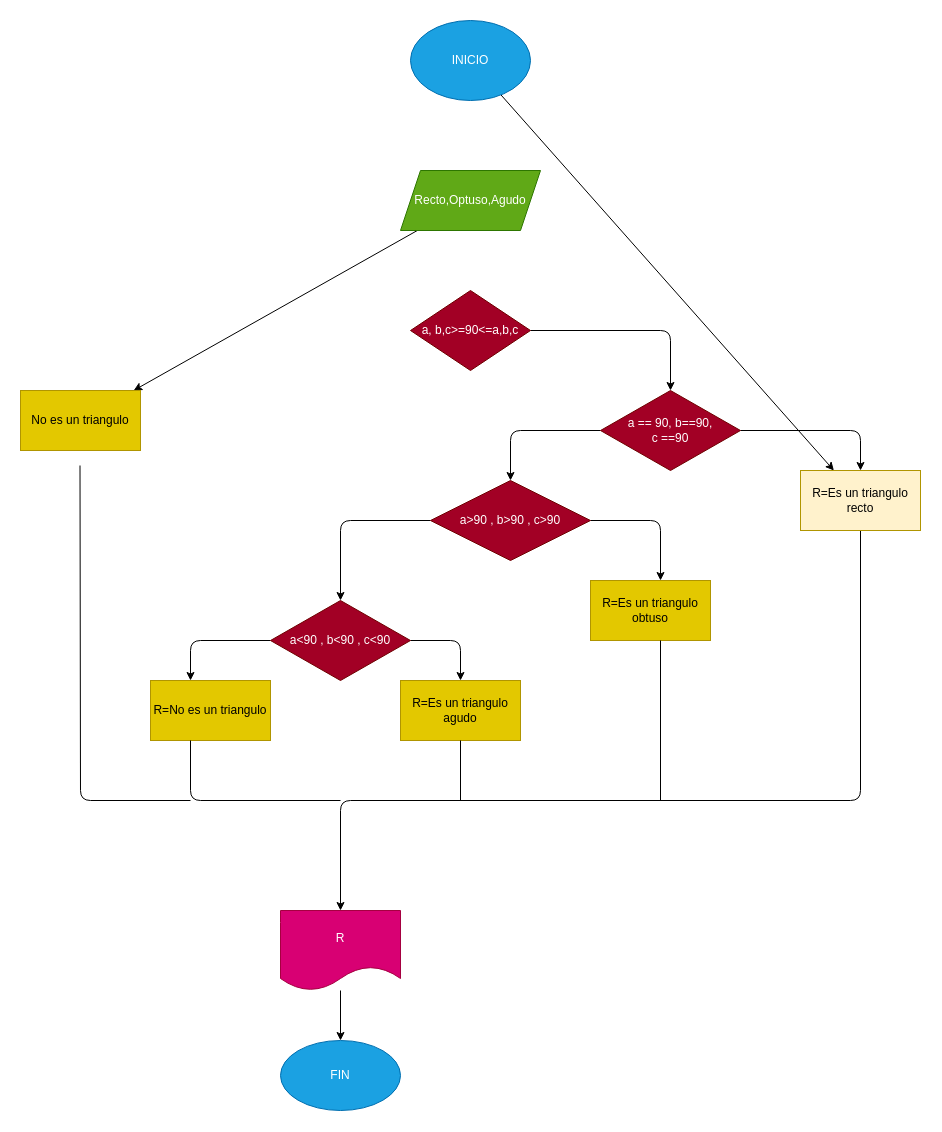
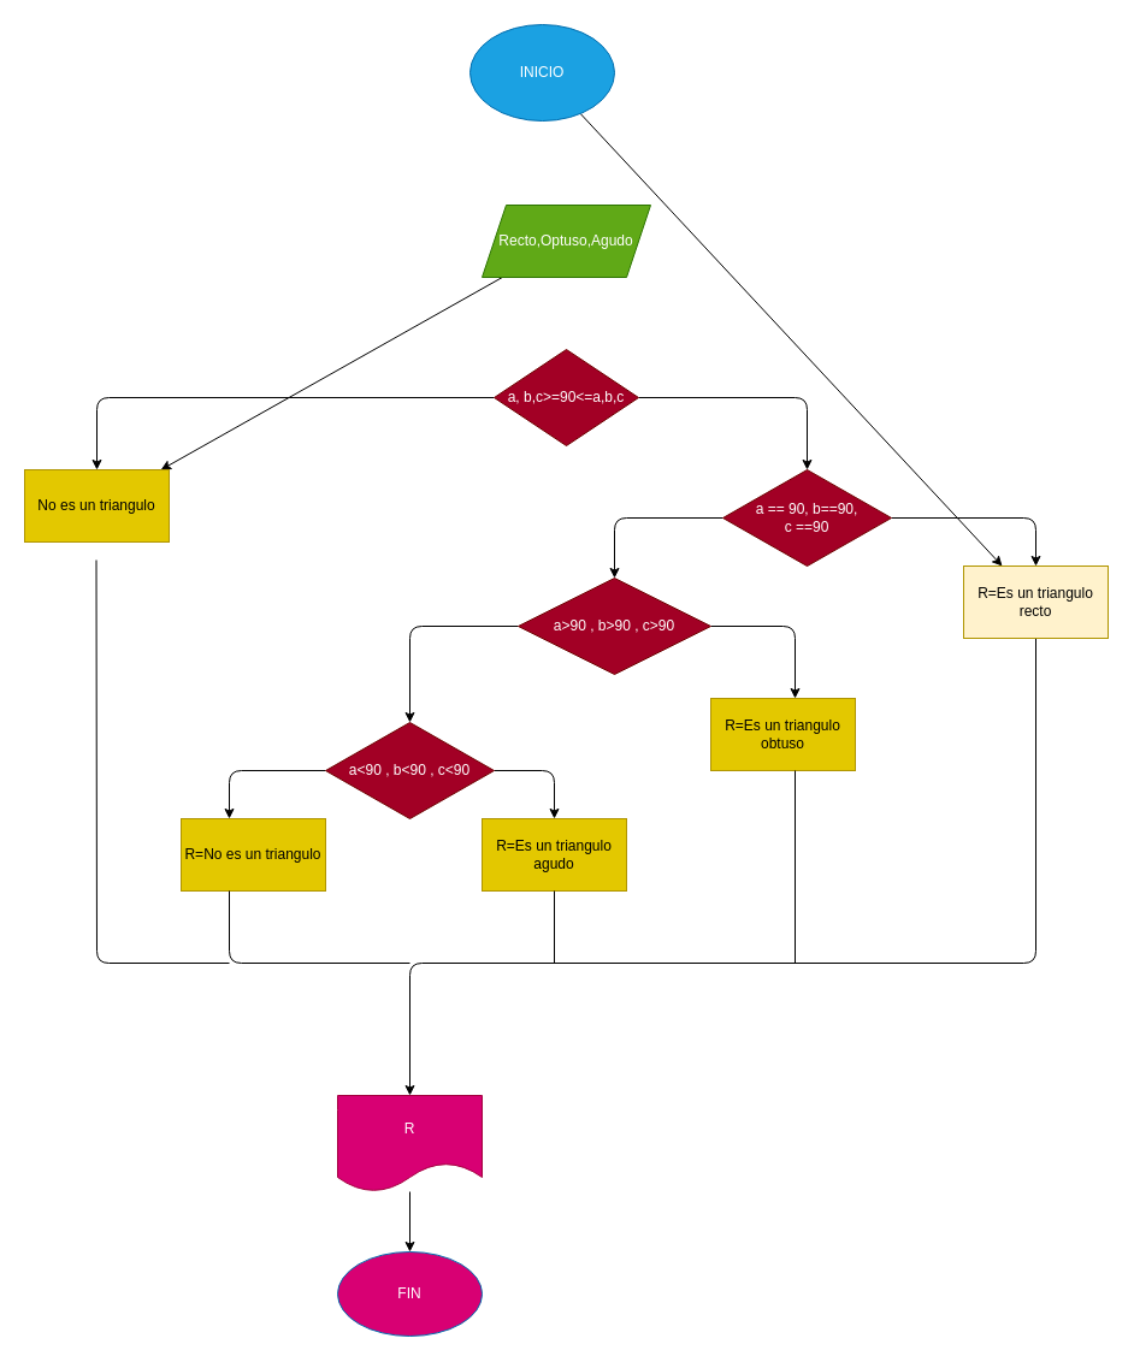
  <mxCell id="0" value="" />
  <mxCell id="1" parent="0" />
  <mxCell id="2" value="" style="edgeStyle=none;html=1;" parent="1" source="3" target="20" edge="1"><mxGeometry relative="1" as="geometry" /></mxCell>
- <mxCell id="3" value="INICIO" style="ellipse;whiteSpace=wrap;html=1;fillColor=#1ba1e2;fontColor=#ffffff;strokeColor=#006EAF;" parent="1" vertex="1"><mxGeometry x="410" y="20" width="120" height="80" as="geometry" /></mxCell>
+ <mxCell id="3" value="INICIO" style="ellipse;whiteSpace=wrap;html=1;fillColor=#1ba1e2;fontColor=#ffffff;strokeColor=#006EAF;" parent="1" vertex="1"><mxGeometry x="390" y="20" width="120" height="80" as="geometry" /></mxCell>
  <mxCell id="4" value="" style="edgeStyle=none;html=1;" edge="1" parent="1" source="5" target="26"><mxGeometry relative="1" as="geometry" /></mxCell>
  <mxCell id="5" value="Recto,Optuso,Agudo" style="shape=parallelogram;perimeter=parallelogramPerimeter;whiteSpace=wrap;html=1;fixedSize=1;fillColor=#60a917;fontColor=#ffffff;strokeColor=#2D7600;" parent="1" vertex="1"><mxGeometry x="400" y="170" width="140" height="60" as="geometry" /></mxCell>
  <mxCell id="6" style="edgeStyle=none;html=1;" edge="1" parent="1" source="8"><mxGeometry relative="1" as="geometry"><mxPoint x="670" y="390" as="targetPoint" /><Array as="points"><mxPoint x="670" y="330" /></Array></mxGeometry></mxCell>
+ <mxCell id="7" style="edgeStyle=none;html=1;" edge="1" parent="1" source="8" target="26"><mxGeometry relative="1" as="geometry"><mxPoint x="80" y="400" as="targetPoint" /><Array as="points"><mxPoint x="80" y="330" /></Array></mxGeometry></mxCell>
  <mxCell id="8" value="a, b,c&amp;gt;=90&amp;lt;=a,b,c" style="rhombus;whiteSpace=wrap;html=1;fillColor=#a20025;fontColor=#ffffff;strokeColor=#6F0000;" parent="1" vertex="1"><mxGeometry x="410" y="290" width="120" height="80" as="geometry" /></mxCell>
  <mxCell id="9" style="edgeStyle=none;html=1;" edge="1" parent="1" source="12" target="15"><mxGeometry relative="1" as="geometry"><mxPoint x="510" y="490" as="targetPoint" /><Array as="points"><mxPoint x="510" y="430" /></Array></mxGeometry></mxCell>
  <mxCell id="10" style="edgeStyle=none;html=1;exitX=1;exitY=0.5;exitDx=0;exitDy=0;" edge="1" parent="1" source="12"><mxGeometry relative="1" as="geometry"><mxPoint x="740" y="430" as="targetPoint" /></mxGeometry></mxCell>
  <mxCell id="11" style="edgeStyle=none;html=1;" edge="1" parent="1" source="12" target="20"><mxGeometry relative="1" as="geometry"><mxPoint x="860" y="490" as="targetPoint" /><Array as="points"><mxPoint x="860" y="430" /></Array></mxGeometry></mxCell>
  <mxCell id="12" value="a == 90, b==90,&lt;br&gt;c ==90" style="rhombus;whiteSpace=wrap;html=1;fillColor=#a20025;fontColor=#ffffff;strokeColor=#6F0000;" vertex="1" parent="1"><mxGeometry x="600" y="390" width="140" height="80" as="geometry" /></mxCell>
  <mxCell id="13" style="edgeStyle=none;html=1;" edge="1" parent="1" source="15"><mxGeometry relative="1" as="geometry"><mxPoint x="340" y="600" as="targetPoint" /><Array as="points"><mxPoint x="340" y="520" /></Array></mxGeometry></mxCell>
  <mxCell id="14" style="edgeStyle=none;html=1;" edge="1" parent="1" source="15"><mxGeometry relative="1" as="geometry"><mxPoint x="660" y="580" as="targetPoint" /><Array as="points"><mxPoint x="660" y="520" /></Array></mxGeometry></mxCell>
  <mxCell id="15" value="a&amp;gt;90 , b&amp;gt;90 , c&amp;gt;90" style="rhombus;whiteSpace=wrap;html=1;fillColor=#a20025;fontColor=#ffffff;strokeColor=#6F0000;" vertex="1" parent="1"><mxGeometry x="430" y="480" width="160" height="80" as="geometry" /></mxCell>
  <mxCell id="16" style="edgeStyle=none;html=1;" edge="1" parent="1" source="18" target="23"><mxGeometry relative="1" as="geometry"><mxPoint x="460" y="680" as="targetPoint" /><Array as="points"><mxPoint x="460" y="640" /></Array></mxGeometry></mxCell>
  <mxCell id="17" style="edgeStyle=none;html=1;" edge="1" parent="1" source="18"><mxGeometry relative="1" as="geometry"><mxPoint x="190" y="680" as="targetPoint" /><Array as="points"><mxPoint x="190" y="640" /></Array></mxGeometry></mxCell>
  <mxCell id="18" value="a&amp;lt;90 , b&amp;lt;90 , c&amp;lt;90" style="rhombus;whiteSpace=wrap;html=1;fillColor=#a20025;fontColor=#ffffff;strokeColor=#6F0000;" vertex="1" parent="1"><mxGeometry x="270" y="600" width="140" height="80" as="geometry" /></mxCell>
  <mxCell id="19" style="edgeStyle=none;html=1;" edge="1" parent="1" source="20"><mxGeometry relative="1" as="geometry"><mxPoint x="340" y="910" as="targetPoint" /><Array as="points"><mxPoint x="860" y="800" /><mxPoint x="340" y="800" /></Array></mxGeometry></mxCell>
  <mxCell id="20" value="R=Es un triangulo recto" style="rounded=0;whiteSpace=wrap;html=1;fillColor=#fff2cc;fontColor=#000000;strokeColor=#B09500;" vertex="1" parent="1"><mxGeometry x="800" y="470" width="120" height="60" as="geometry" /></mxCell>
  <mxCell id="21" value="R=Es un triangulo obtuso" style="rounded=0;whiteSpace=wrap;html=1;fillColor=#e3c800;fontColor=#000000;strokeColor=#B09500;" vertex="1" parent="1"><mxGeometry x="590" y="580" width="120" height="60" as="geometry" /></mxCell>
  <mxCell id="22" value="" style="endArrow=none;html=1;" edge="1" parent="1"><mxGeometry width="50" height="50" relative="1" as="geometry"><mxPoint x="660" y="800" as="sourcePoint" /><mxPoint x="660" y="640" as="targetPoint" /></mxGeometry></mxCell>
  <mxCell id="23" value="R=Es un triangulo agudo" style="rounded=0;whiteSpace=wrap;html=1;fillColor=#e3c800;fontColor=#000000;strokeColor=#B09500;" vertex="1" parent="1"><mxGeometry x="400" y="680" width="120" height="60" as="geometry" /></mxCell>
  <mxCell id="24" value="" style="endArrow=none;html=1;" edge="1" parent="1"><mxGeometry width="50" height="50" relative="1" as="geometry"><mxPoint x="460" y="800" as="sourcePoint" /><mxPoint x="460" y="740" as="targetPoint" /></mxGeometry></mxCell>
  <mxCell id="25" value="R=No es un triangulo" style="rounded=0;whiteSpace=wrap;html=1;fillColor=#e3c800;fontColor=#000000;strokeColor=#B09500;" vertex="1" parent="1"><mxGeometry x="150" y="680" width="120" height="60" as="geometry" /></mxCell>
  <mxCell id="26" value="No es un triangulo" style="rounded=0;whiteSpace=wrap;html=1;fillColor=#e3c800;fontColor=#000000;strokeColor=#B09500;" vertex="1" parent="1"><mxGeometry x="20" y="390" width="120" height="60" as="geometry" /></mxCell>
  <mxCell id="27" value="" style="endArrow=none;html=1;" edge="1" parent="1"><mxGeometry width="50" height="50" relative="1" as="geometry"><mxPoint x="190" y="800" as="sourcePoint" /><mxPoint x="79.5" y="465" as="targetPoint" /><Array as="points"><mxPoint x="80" y="800" /></Array></mxGeometry></mxCell>
  <mxCell id="28" value="" style="endArrow=none;html=1;" edge="1" parent="1"><mxGeometry width="50" height="50" relative="1" as="geometry"><mxPoint x="340" y="800" as="sourcePoint" /><mxPoint x="190" y="740" as="targetPoint" /><Array as="points"><mxPoint x="190" y="800" /></Array></mxGeometry></mxCell>
  <mxCell id="29" style="edgeStyle=none;html=1;" edge="1" parent="1" source="30" target="31"><mxGeometry relative="1" as="geometry"><mxPoint x="340" y="1050" as="targetPoint" /></mxGeometry></mxCell>
  <mxCell id="30" value="R" style="shape=document;whiteSpace=wrap;html=1;boundedLbl=1;fillColor=#d80073;fontColor=#ffffff;strokeColor=#A50040;" vertex="1" parent="1"><mxGeometry x="280" y="910" width="120" height="80" as="geometry" /></mxCell>
- <mxCell id="31" value="FIN" style="ellipse;whiteSpace=wrap;html=1;fillColor=#1ba1e2;fontColor=#ffffff;strokeColor=#006EAF;" vertex="1" parent="1"><mxGeometry x="280" y="1040" width="120" height="70" as="geometry" /></mxCell>
+ <mxCell id="31" value="FIN" style="ellipse;whiteSpace=wrap;html=1;fillColor=#d80073;fontColor=#ffffff;strokeColor=#006EAF;" vertex="1" parent="1"><mxGeometry x="280" y="1040" width="120" height="70" as="geometry" /></mxCell>
